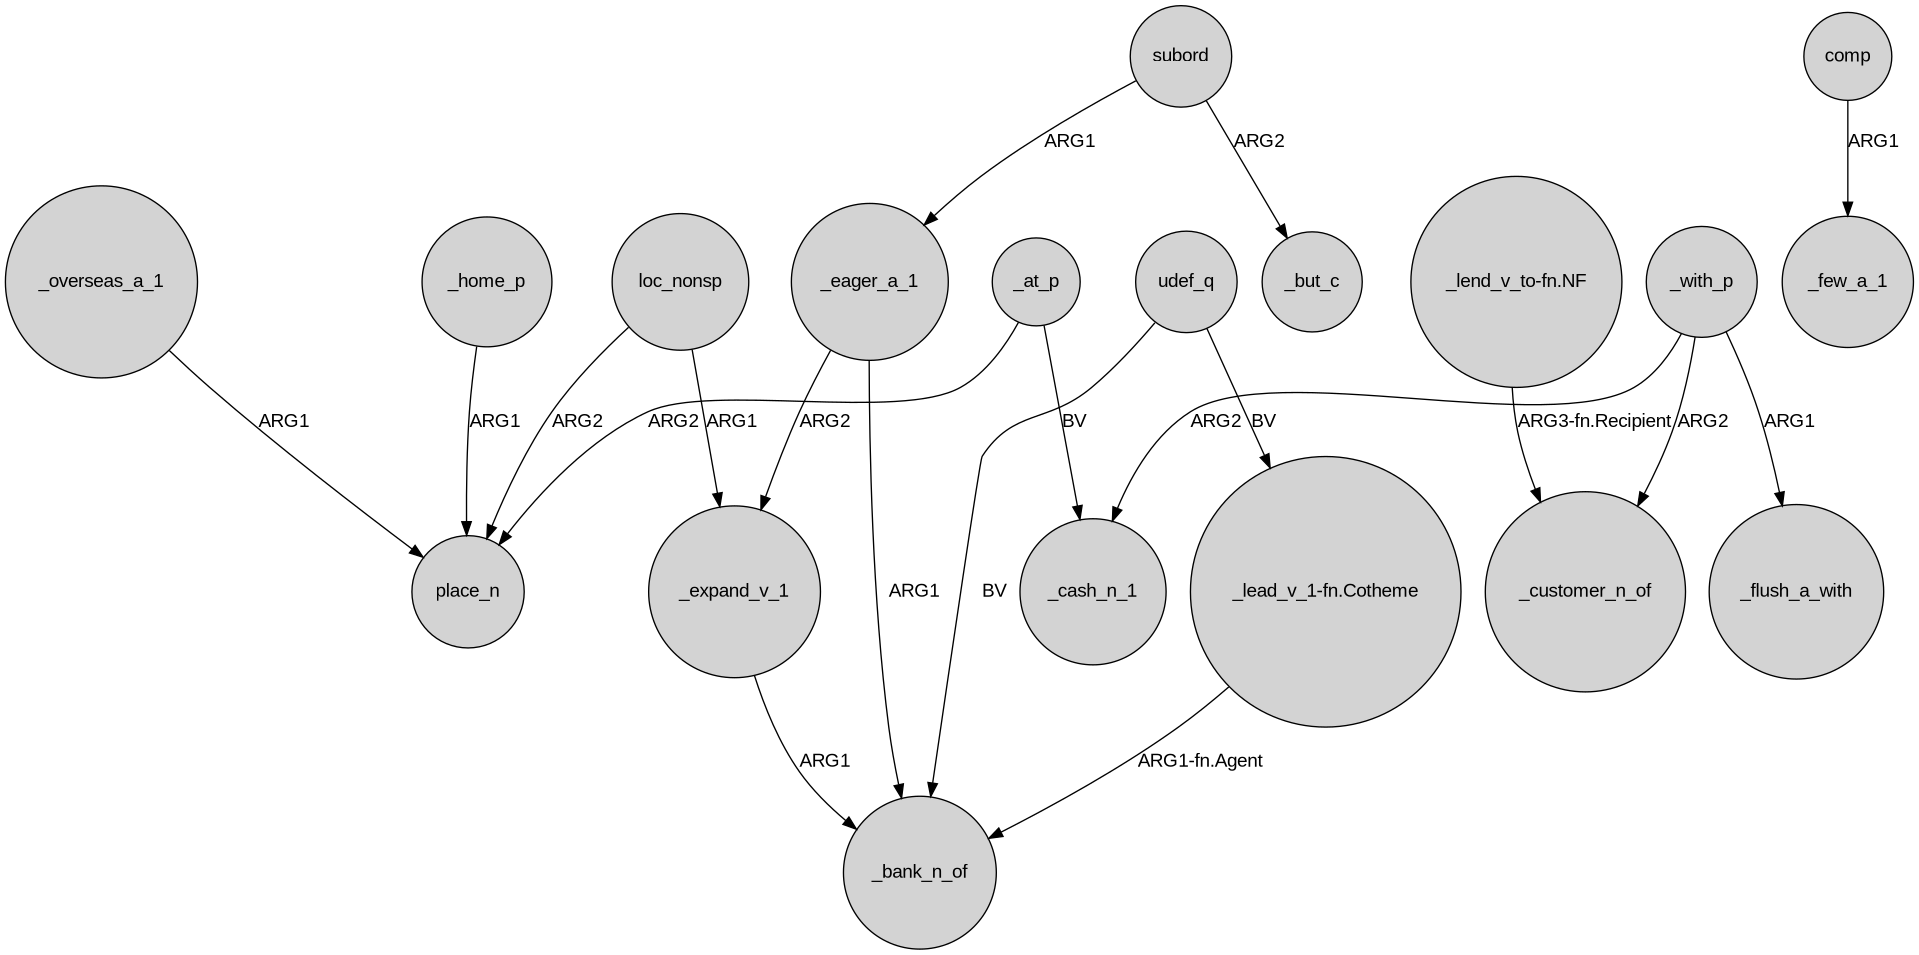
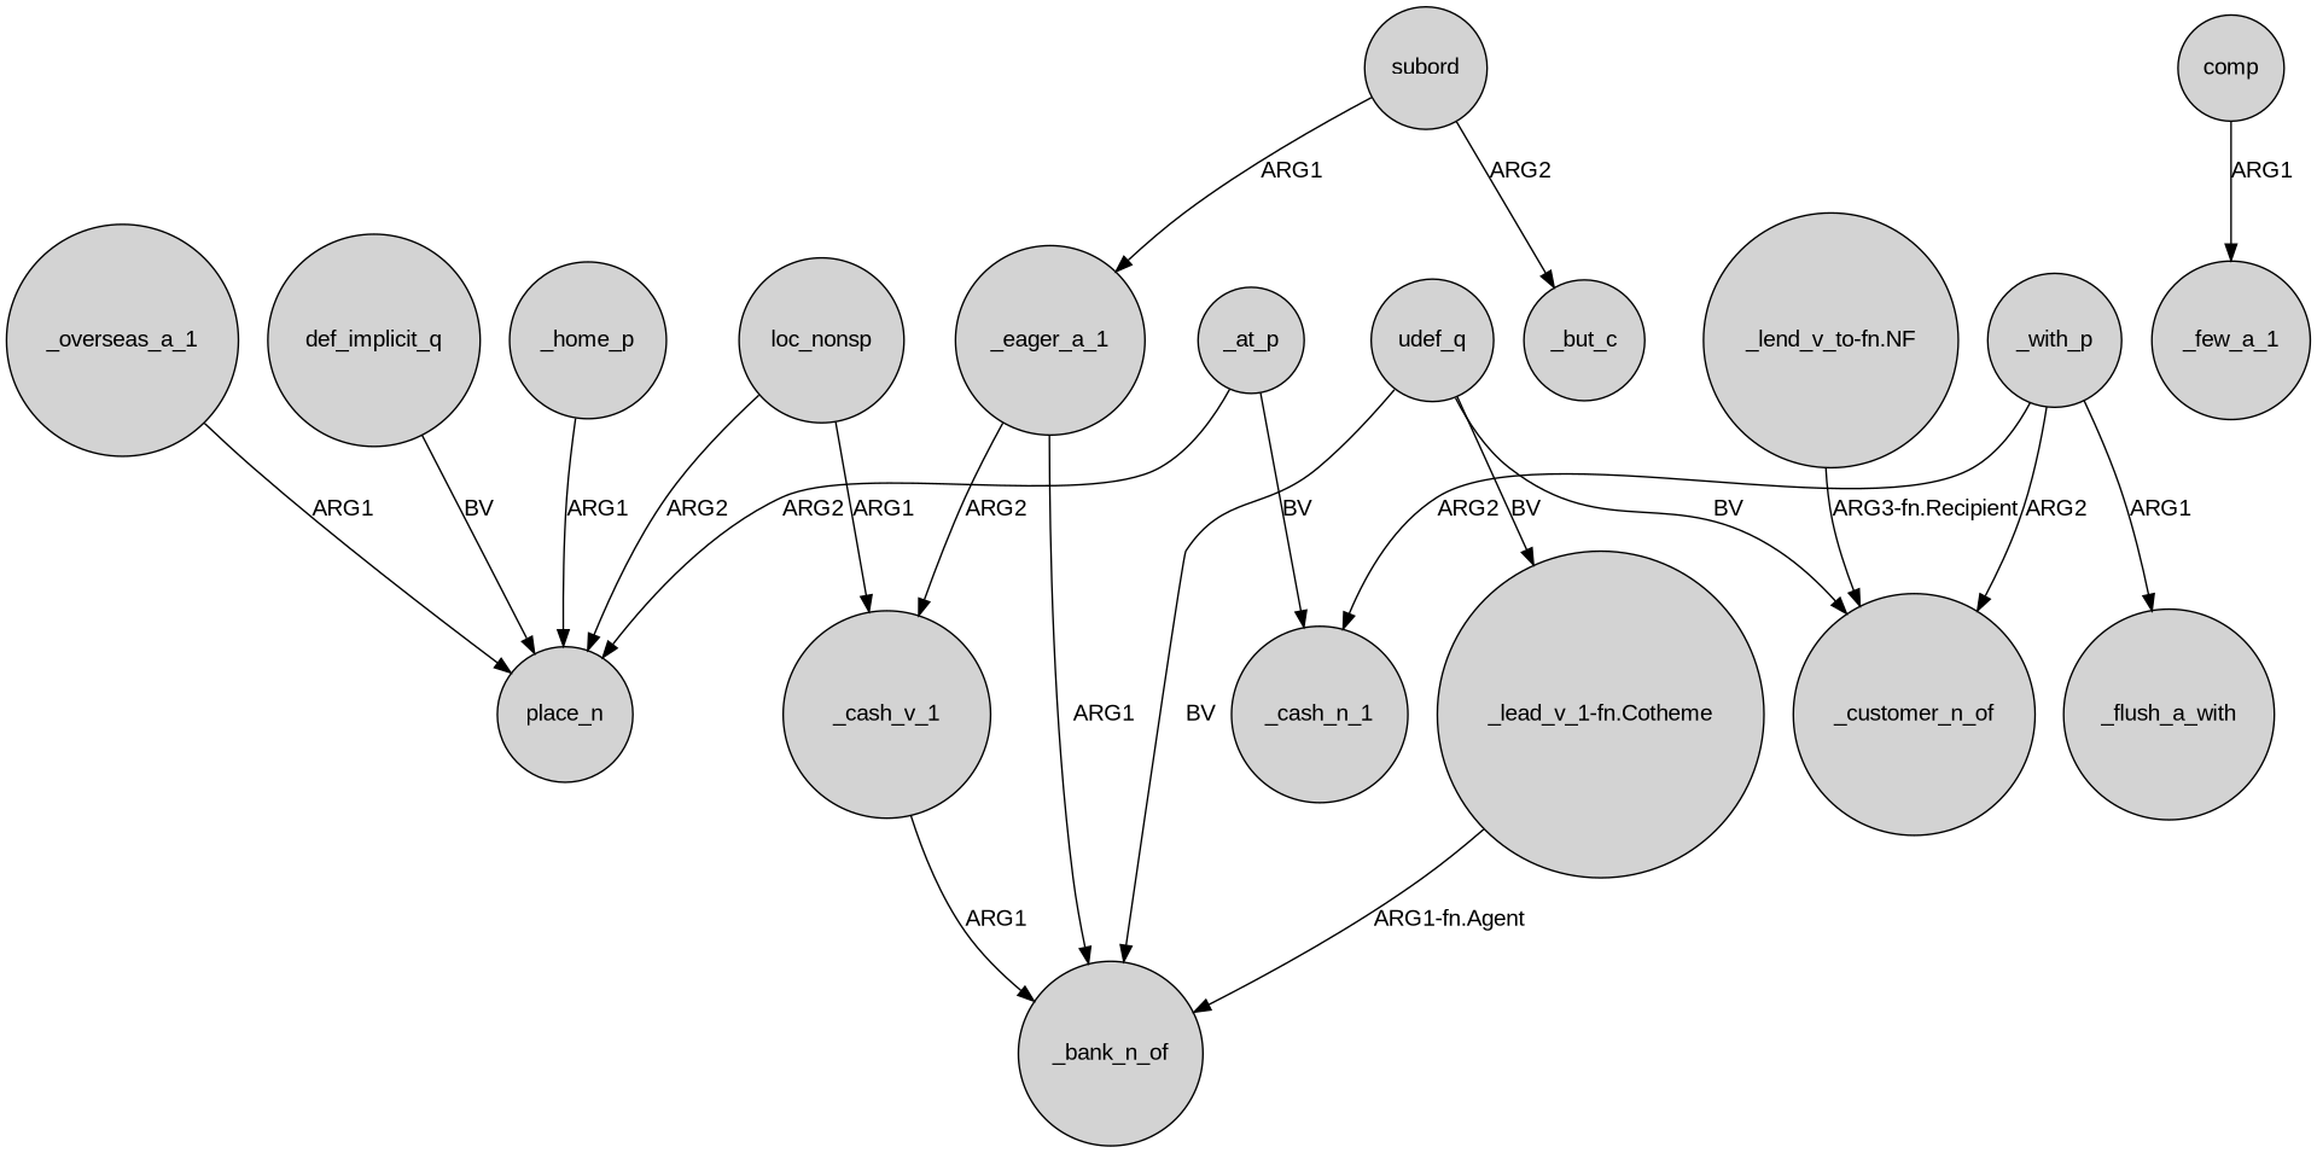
  digraph {
    fontname="Liberation Sans"
    node [fontname="Liberation Sans" shape=circle style=filled]
    edge [fontname="Liberation Sans"]
    _at_p
    place_n
    _cash_n_1
    subord
    _but_c
    _eager_a_1
-   _expand_v_1
+   _expand_v_1 [label=_cash_v_1]
    _bank_n_of
    loc_nonsp
    udef_q
    _customer_n_of
    "_lead_v_1-fn.Cotheme"
    "_lend_v_to-fn.NF"
+   def_implicit_q
    comp
    _few_a_1
    _with_p
    _flush_a_with
    _overseas_a_1
    _home_p
    _at_p -> place_n [label=ARG2]
    _at_p -> _cash_n_1 [label=BV]
    subord -> _but_c [label=ARG2]
    subord -> _eager_a_1 [label=ARG1]
    _eager_a_1 -> _expand_v_1 [label=ARG2]
    _eager_a_1 -> _bank_n_of [label=ARG1]
    _expand_v_1 -> _bank_n_of [label=ARG1]
    loc_nonsp -> place_n [label=ARG2]
    loc_nonsp -> _expand_v_1 [label=ARG1]
    udef_q -> _bank_n_of [label=BV]
+   udef_q -> _customer_n_of [label=BV]
    udef_q -> "_lead_v_1-fn.Cotheme" [label=BV]
    "_lead_v_1-fn.Cotheme" -> _bank_n_of [label="ARG1-fn.Agent"]
    "_lend_v_to-fn.NF" -> _customer_n_of [label="ARG3-fn.Recipient"]
+   def_implicit_q -> place_n [label=BV]
    comp -> _few_a_1 [label=ARG1]
    _with_p -> _cash_n_1 [label=ARG2]
    _with_p -> _customer_n_of [label=ARG2]
    _with_p -> _flush_a_with [label=ARG1]
    _overseas_a_1 -> place_n [label=ARG1]
    _home_p -> place_n [label=ARG1]
  }
